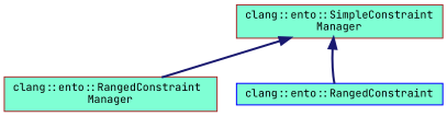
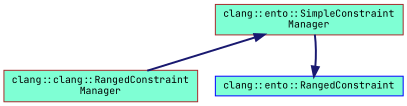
  digraph {
    fontname="JetBrains Mono"
    node [color=brown fillcolor=aquamarine fontname="JetBrains Mono" fontsize=10 shape=record style=filled]
    edge [color=midnightblue dir=back fontname="JetBrains Mono" fontsize=10 labelfontname=Helvetica labelfontsize=10 style=bold]
-   n1 [fontcolor=black height=0.2 label="clang::ento::RangedConstraint\lManager" width=0.4]
+   n1 [fontcolor=black height=0.2 label="clang::clang::RangedConstraint\lManager" width=0.4]
    n2 [height=0.2 label="clang::ento::SimpleConstraint\lManager" width=0.4]
    n3 [color=blue height=0.2 label="clang::ento::RangedConstraint" width=0.4]
    n2 -> n1
-   n2 -> n3
+   n3 -> n2
  }
